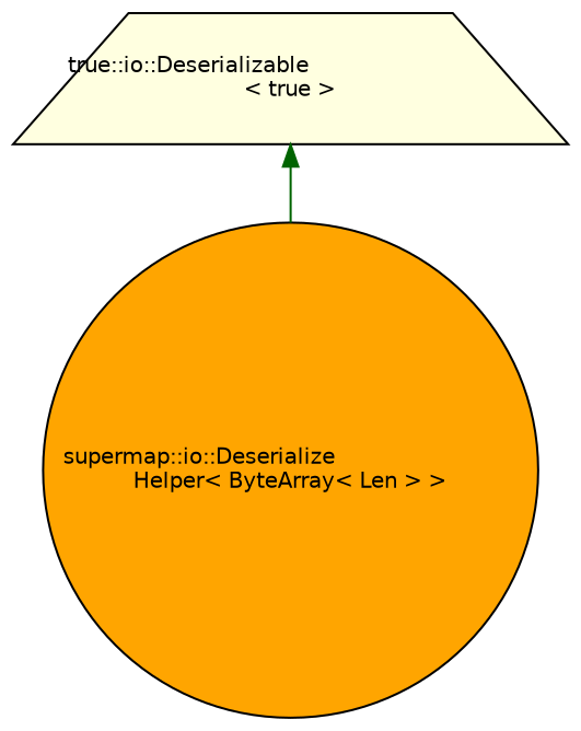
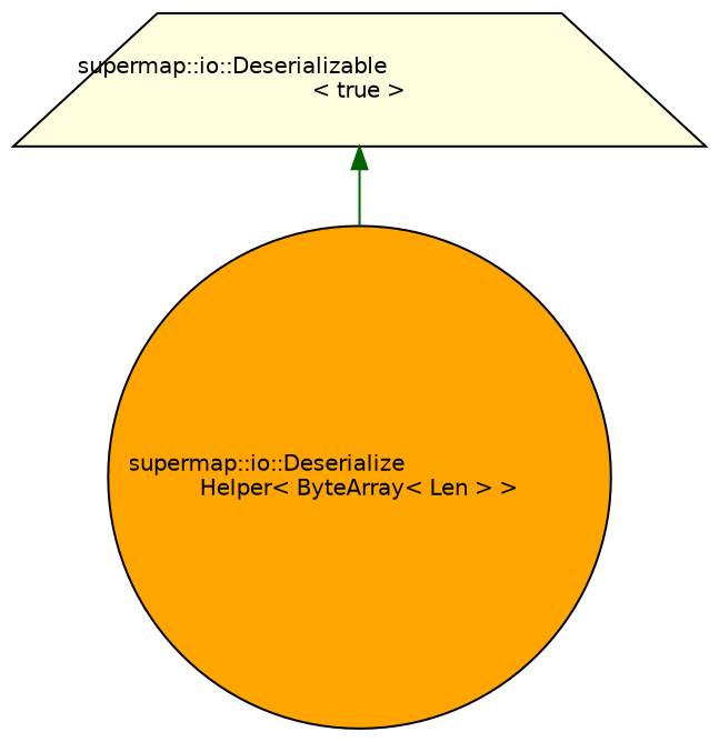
  digraph {
    node [color=black fontname=Helvetica fontsize=10 style=filled]
    n1 [fillcolor=orange fontcolor=black height=0.2 label="supermap::io::Deserialize\lHelper\< ByteArray\< Len \> \>" shape=circle width=0.4]
-   n2 [fillcolor=lightyellow height=0.2 label="true::io::Deserializable\l\< true \>" shape=trapezium width=0.4]
+   n2 [fillcolor=lightyellow height=0.2 label="supermap::io::Deserializable\l\< true \>" shape=trapezium width=0.4]
    n2 -> n1 [color=darkgreen dir=back fontname=Helvetica fontsize=10 labelfontname=Helvetica labelfontsize=10 style=solid]
  }
